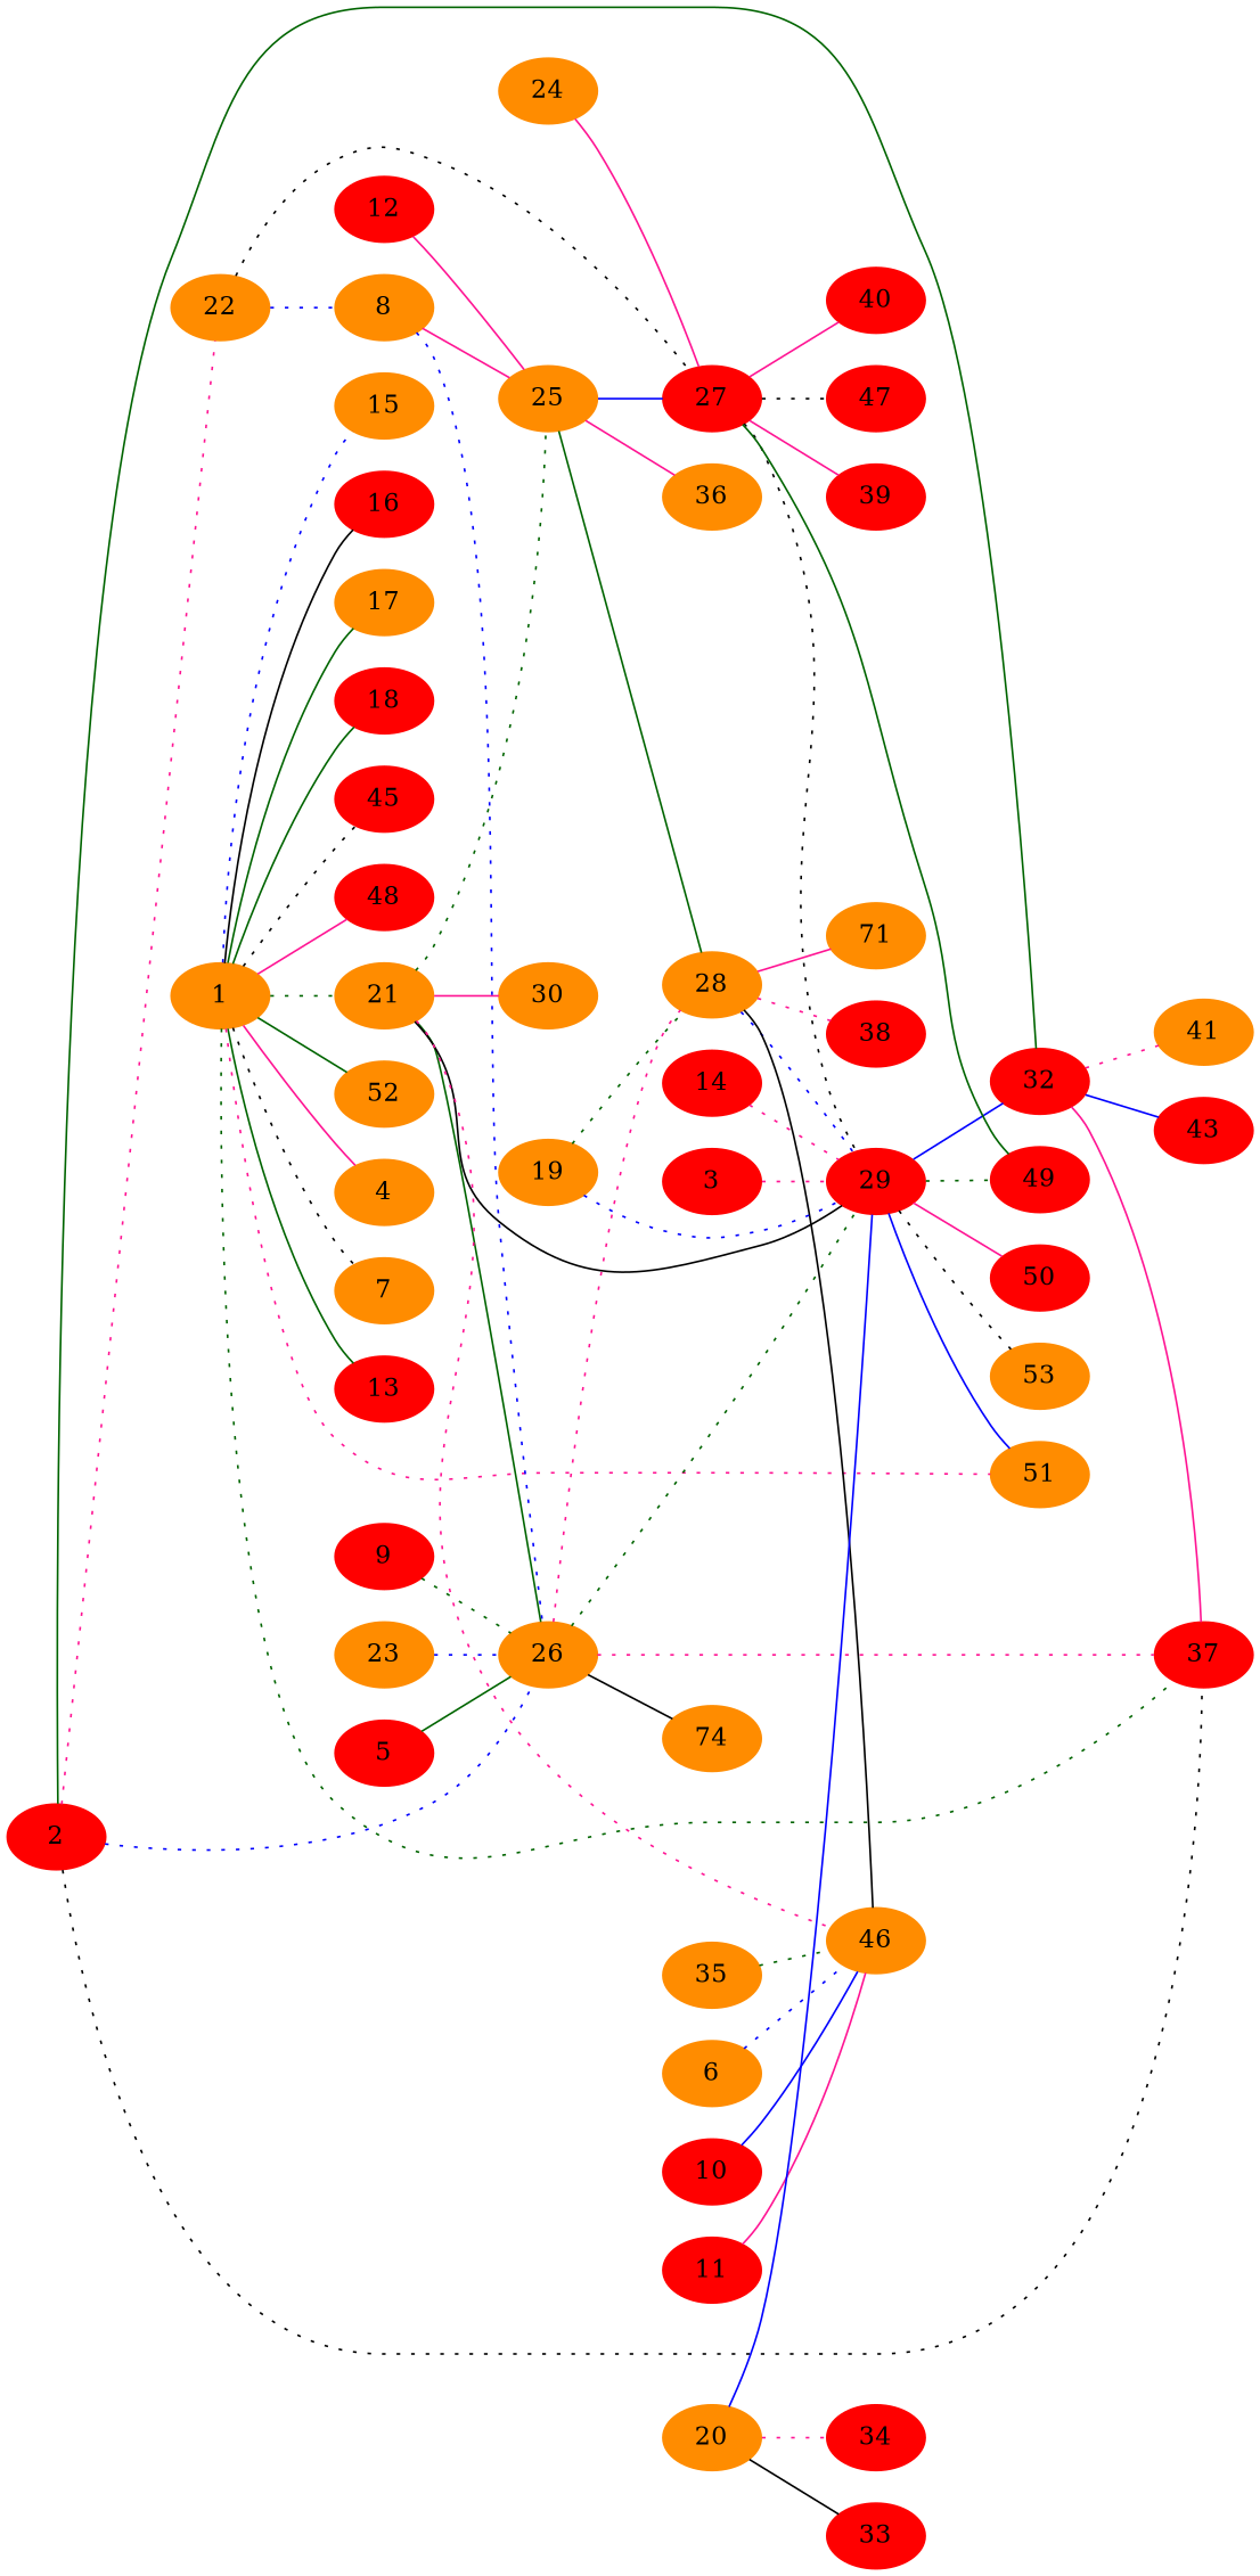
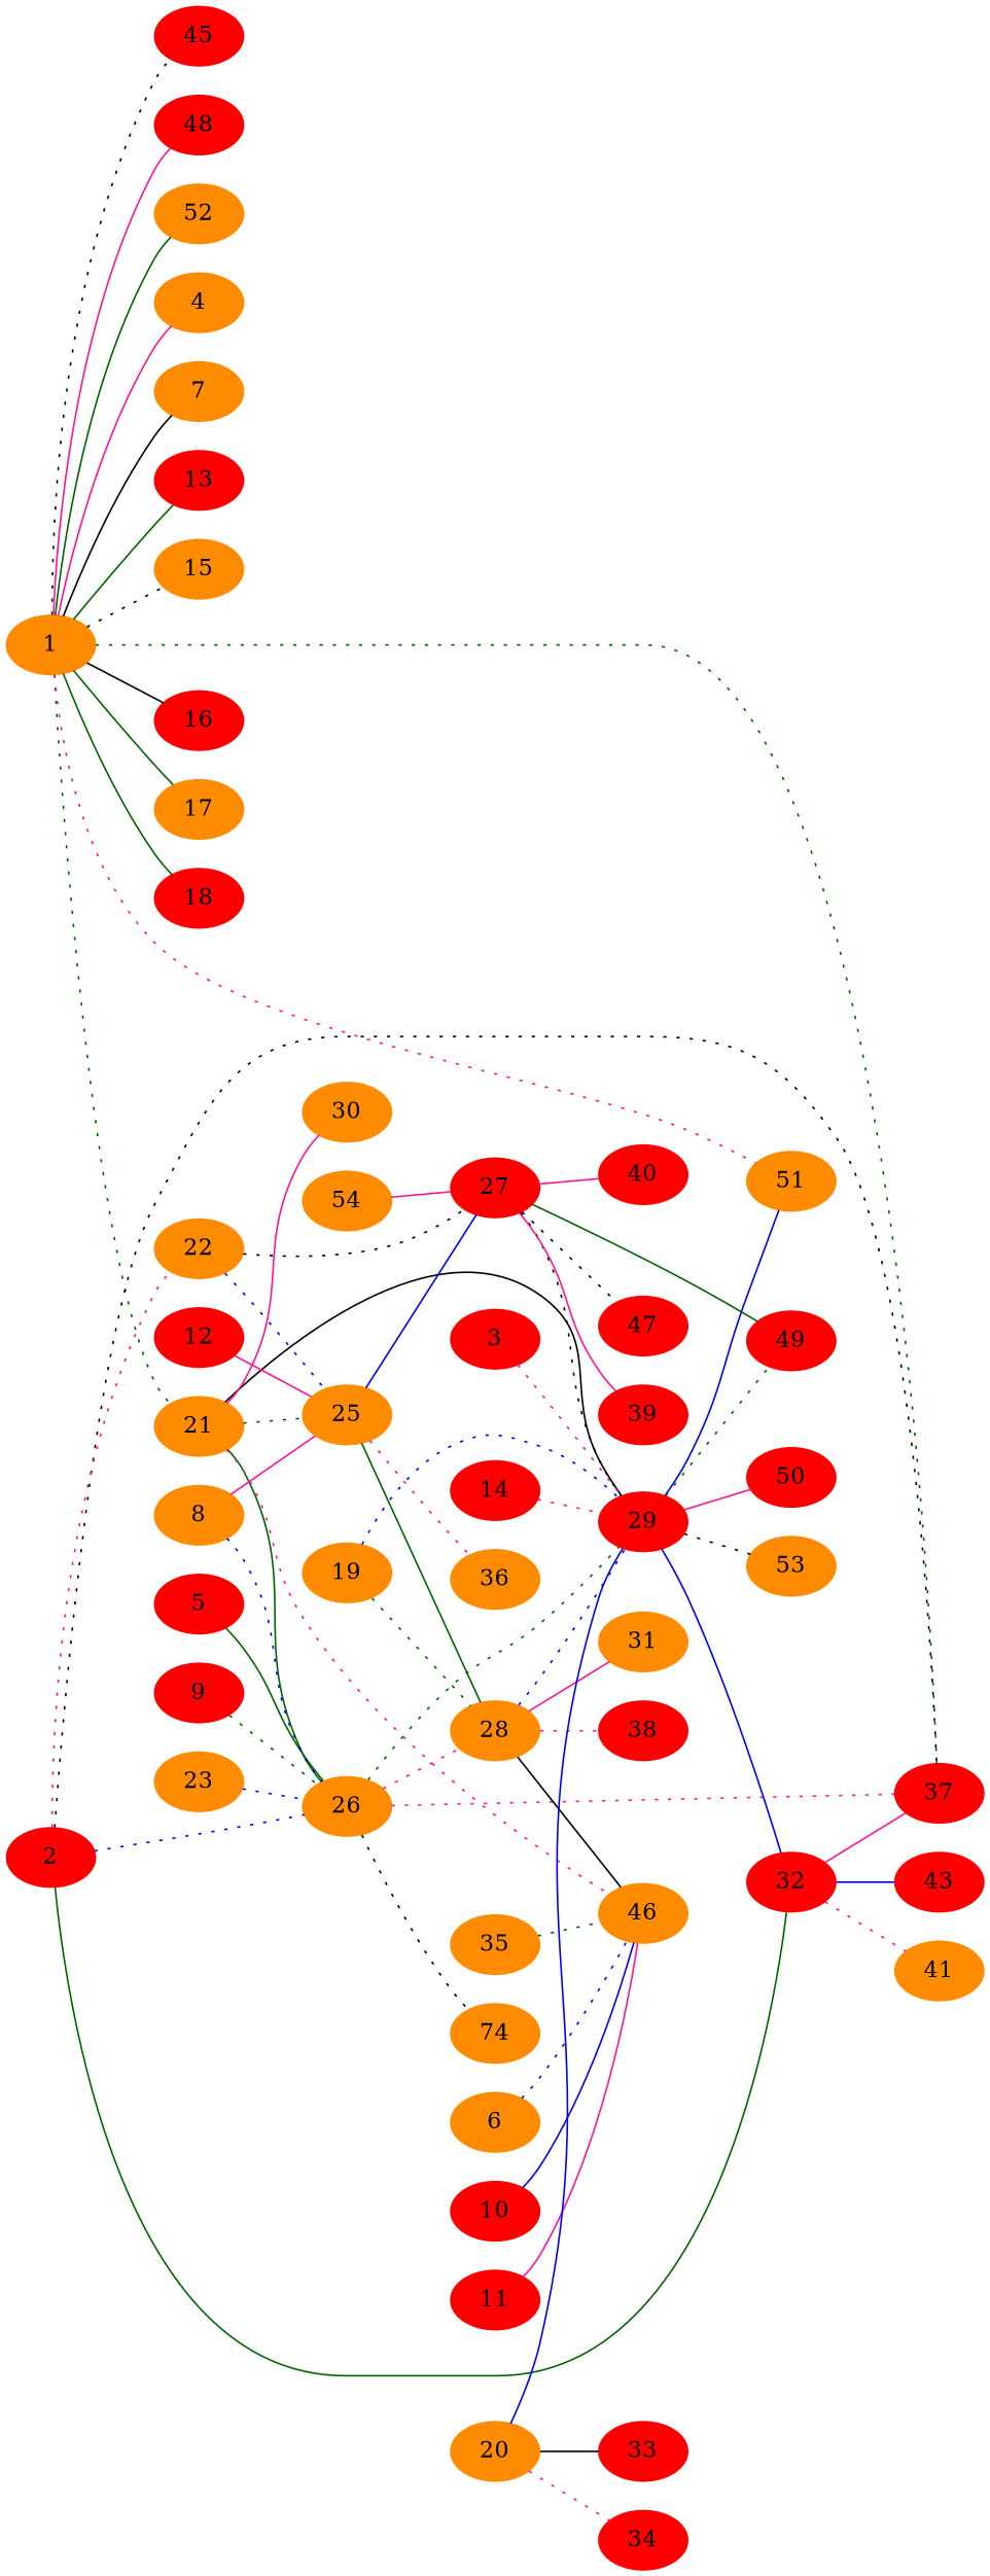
  graph {
    rankdir=LR
    node [color=darkorange style=filled]
    edge [color=deeppink style=solid weight=1.0]
    1
    4
    7
    13 [color=red]
    15
    16 [color=red]
    17
    18 [color=red]
    21
    37 [color=red]
    45 [color=red]
    48 [color=red]
    51
    52
    26
    29 [color=red]
    46
    25
    30
    2 [color=red]
    22
    32 [color=red]
    27 [color=red]
    28
    n25 [label=74]
    41
    43 [color=red]
    3 [color=red]
    49 [color=red]
    50 [color=red]
    53
    5 [color=red]
    6
    8
    36
    9 [color=red]
    10 [color=red]
    11 [color=red]
    12 [color=red]
    14 [color=red]
    19
-   31 [label=71]
+   31
    38 [color=red]
    20
    33 [color=red]
    34 [color=red]
    39 [color=red]
    40 [color=red]
    47 [color=red]
    23
-   24
+   24 [label=54]
    35
    1 -- 4
-   1 -- 7 [color=black style=dotted]
+   1 -- 7 [color=black]
    1 -- 13 [color=darkgreen]
-   1 -- 15 [color=blue style=dotted]
+   1 -- 15 [color=black style=dotted]
    1 -- 16 [color=black]
    1 -- 17 [color=darkgreen]
    1 -- 18 [color=darkgreen]
    1 -- 21 [color=darkgreen style=dotted weight=4.0]
    1 -- 37 [color=darkgreen style=dotted weight=2.0]
    1 -- 45 [color=black style=dotted]
    1 -- 48
    1 -- 51 [style=dotted]
    1 -- 52 [color=darkgreen]
    21 -- 26 [color=darkgreen]
    21 -- 29 [color=black]
    21 -- 46 [style=dotted]
    21 -- 25 [color=darkgreen style=dotted]
    21 -- 30
    26 -- 37 [style=dotted weight=3.0]
    26 -- 29 [color=darkgreen style=dotted]
    26 -- 28 [style=dotted]
-   26 -- n25 [color=black]
+   26 -- n25 [color=black style=dotted]
    29 -- 51 [color=blue]
    29 -- 32 [color=blue weight=4.0]
    29 -- 49 [color=darkgreen style=dotted]
    29 -- 50
    29 -- 53 [color=black style=dotted]
    25 -- 27 [color=blue weight=3.0]
    25 -- 28 [color=darkgreen]
-   25 -- 36
+   25 -- 36 [style=dotted]
    2 -- 37 [color=black style=dotted]
    2 -- 26 [color=blue style=dotted weight=3.0]
    2 -- 22 [style=dotted]
    2 -- 32 [color=darkgreen]
-   22 -- 8 [color=blue style=dotted weight=3.0]
+   22 -- 25 [color=blue style=dotted weight=3.0]
    22 -- 27 [color=black style=dotted]
    32 -- 37
    32 -- 41 [style=dotted]
    32 -- 43 [color=blue]
    27 -- 29 [color=black style=dotted]
    27 -- 49 [color=darkgreen]
    27 -- 39
    27 -- 40
    27 -- 47 [color=black style=dotted]
    28 -- 29 [color=blue style=dotted]
    28 -- 46 [color=black weight=3.0]
    28 -- 31
    28 -- 38 [style=dotted]
    3 -- 29 [style=dotted]
    5 -- 26 [color=darkgreen]
    6 -- 46 [color=blue style=dotted]
    8 -- 26 [color=blue style=dotted]
    8 -- 25
    9 -- 26 [color=darkgreen style=dotted]
    10 -- 46 [color=blue]
    11 -- 46
    12 -- 25
    14 -- 29 [style=dotted]
    19 -- 29 [color=blue style=dotted]
    19 -- 28 [color=darkgreen style=dotted]
    20 -- 29 [color=blue]
    20 -- 33 [color=black]
    20 -- 34 [style=dotted]
    23 -- 26 [color=blue style=dotted]
    24 -- 27
    35 -- 46 [color=darkgreen style=dotted]
  }
